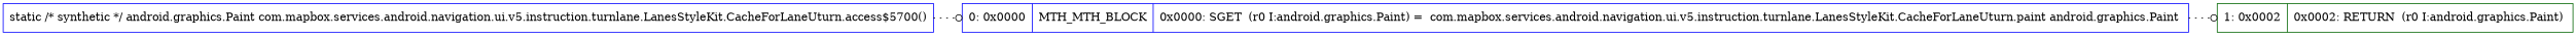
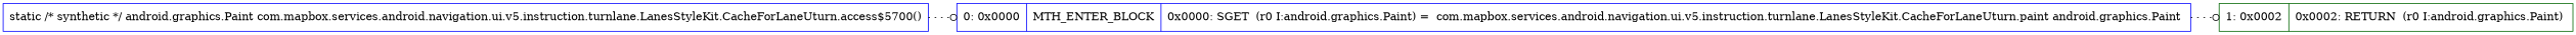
  digraph {
    rankdir=LR
    node [shape=record color=blue]
    edge [style=dotted arrowhead=odot]
-   n1 [label="{0\:\ 0x0000|MTH_MTH_BLOCK\l|0x0000: SGET  (r0 I:android.graphics.Paint) =  com.mapbox.services.android.navigation.ui.v5.instruction.turnlane.LanesStyleKit.CacheForLaneUturn.paint android.graphics.Paint \l}"]
+   n1 [label="{0\:\ 0x0000|MTH_ENTER_BLOCK\l|0x0000: SGET  (r0 I:android.graphics.Paint) =  com.mapbox.services.android.navigation.ui.v5.instruction.turnlane.LanesStyleKit.CacheForLaneUturn.paint android.graphics.Paint \l}"]
    n2 [label="{1\:\ 0x0002|0x0002: RETURN  (r0 I:android.graphics.Paint) \l}" color=darkgreen]
    n3 [label="{static \/* synthetic *\/ android.graphics.Paint com.mapbox.services.android.navigation.ui.v5.instruction.turnlane.LanesStyleKit.CacheForLaneUturn.access$5700() }"]
    n1 -> n2
    n3 -> n1
  }
